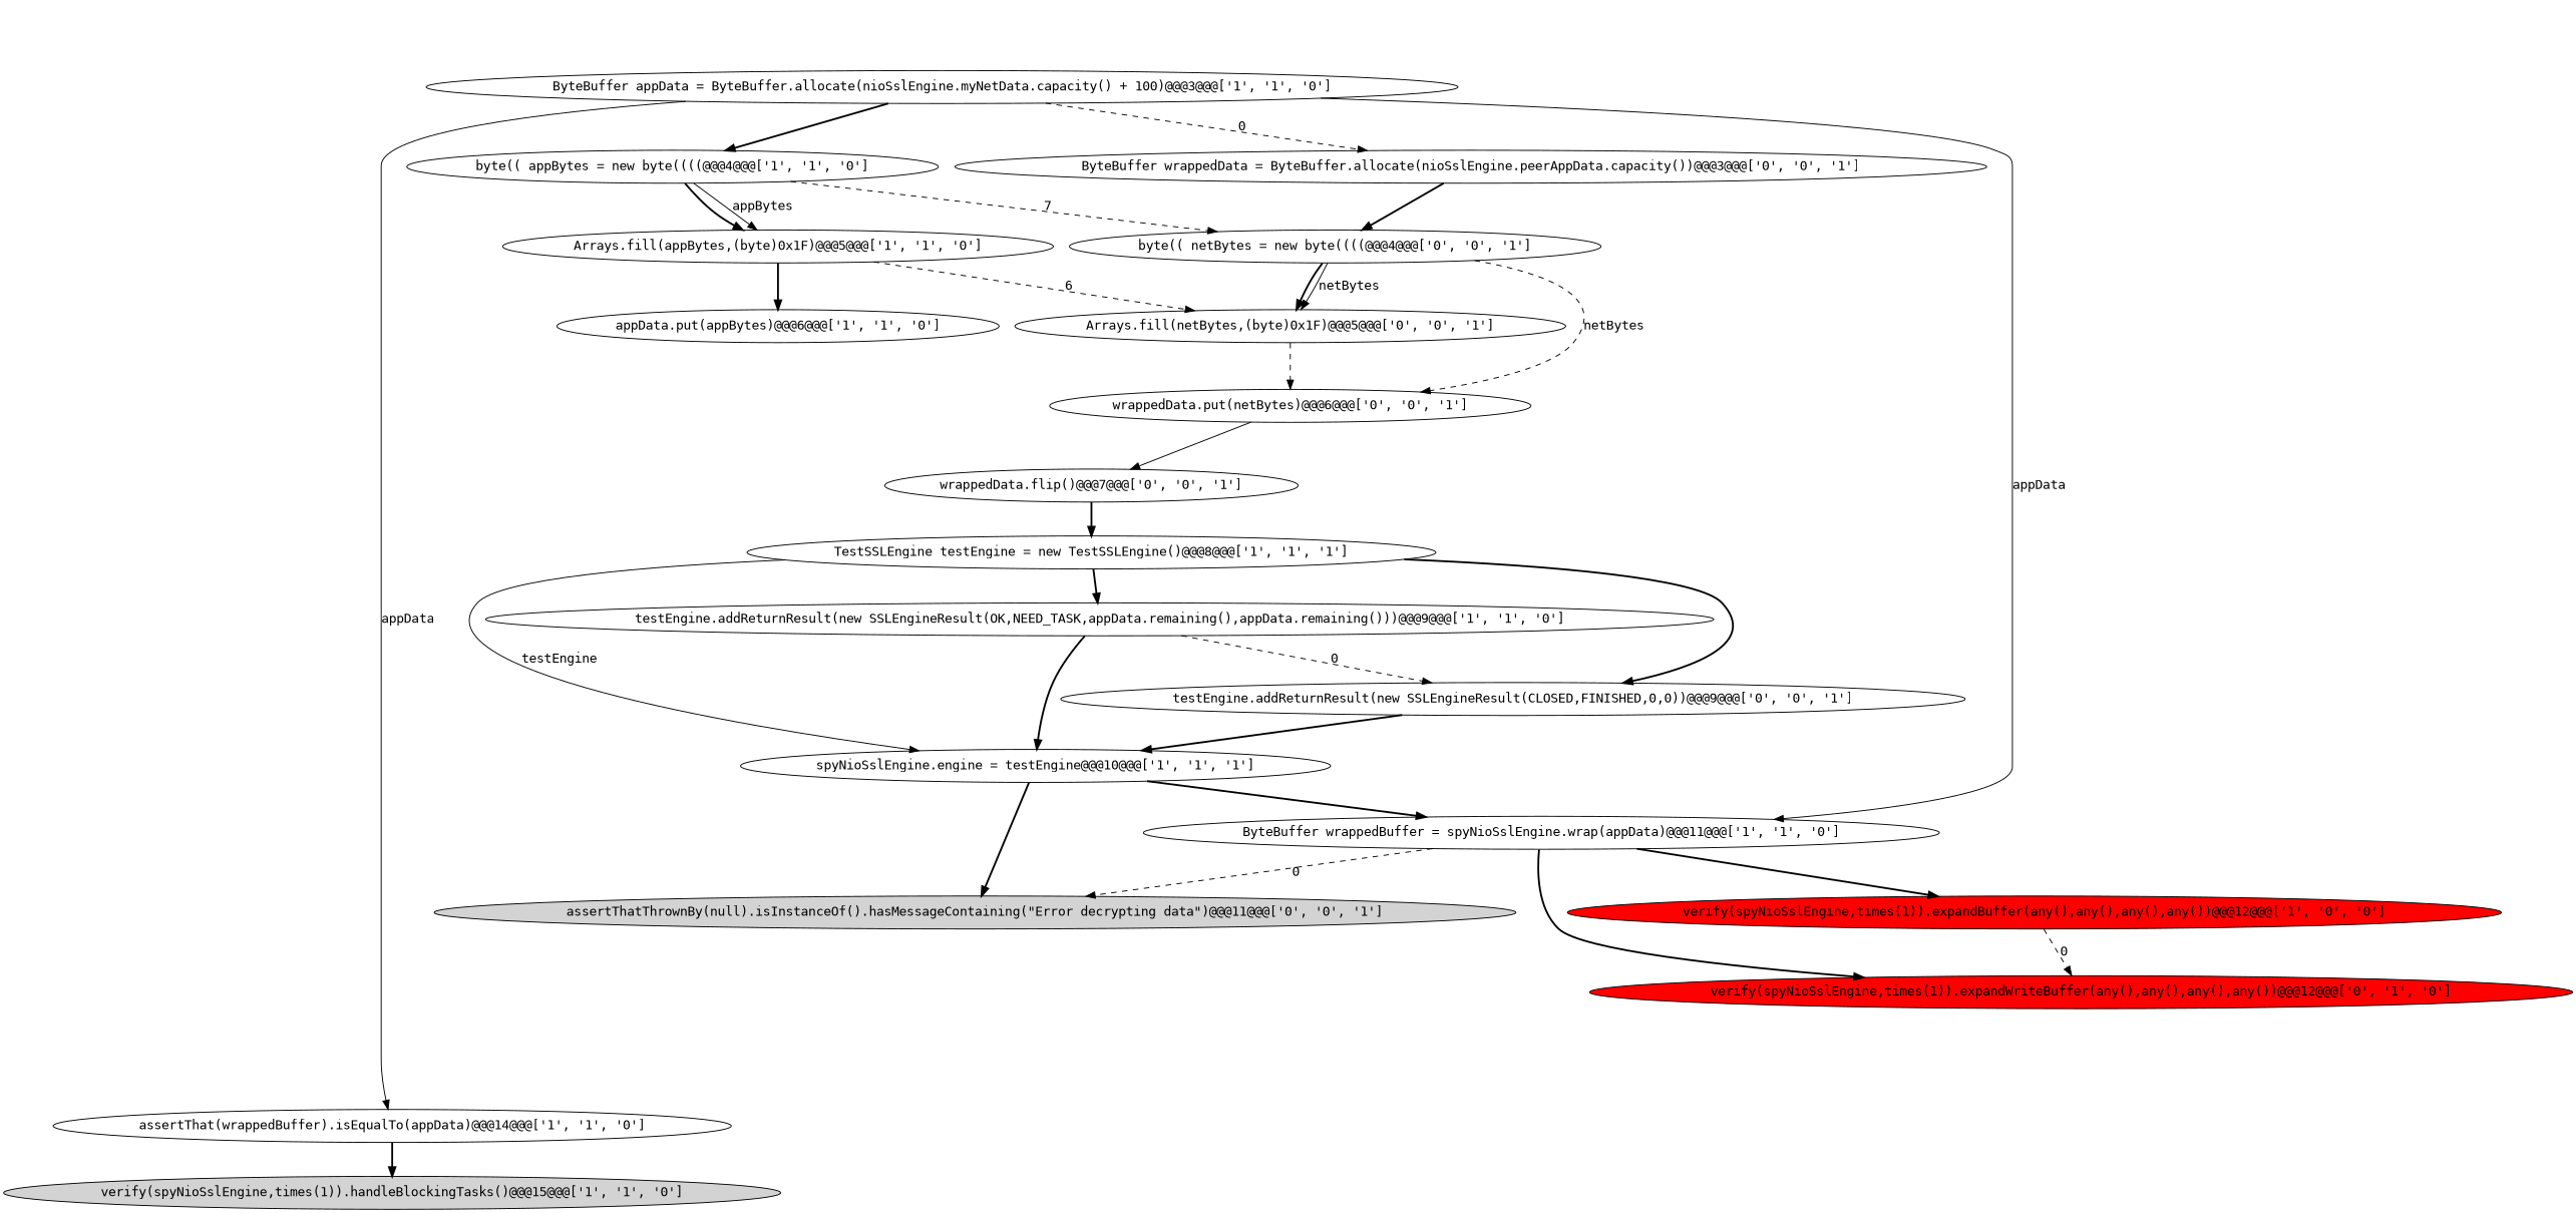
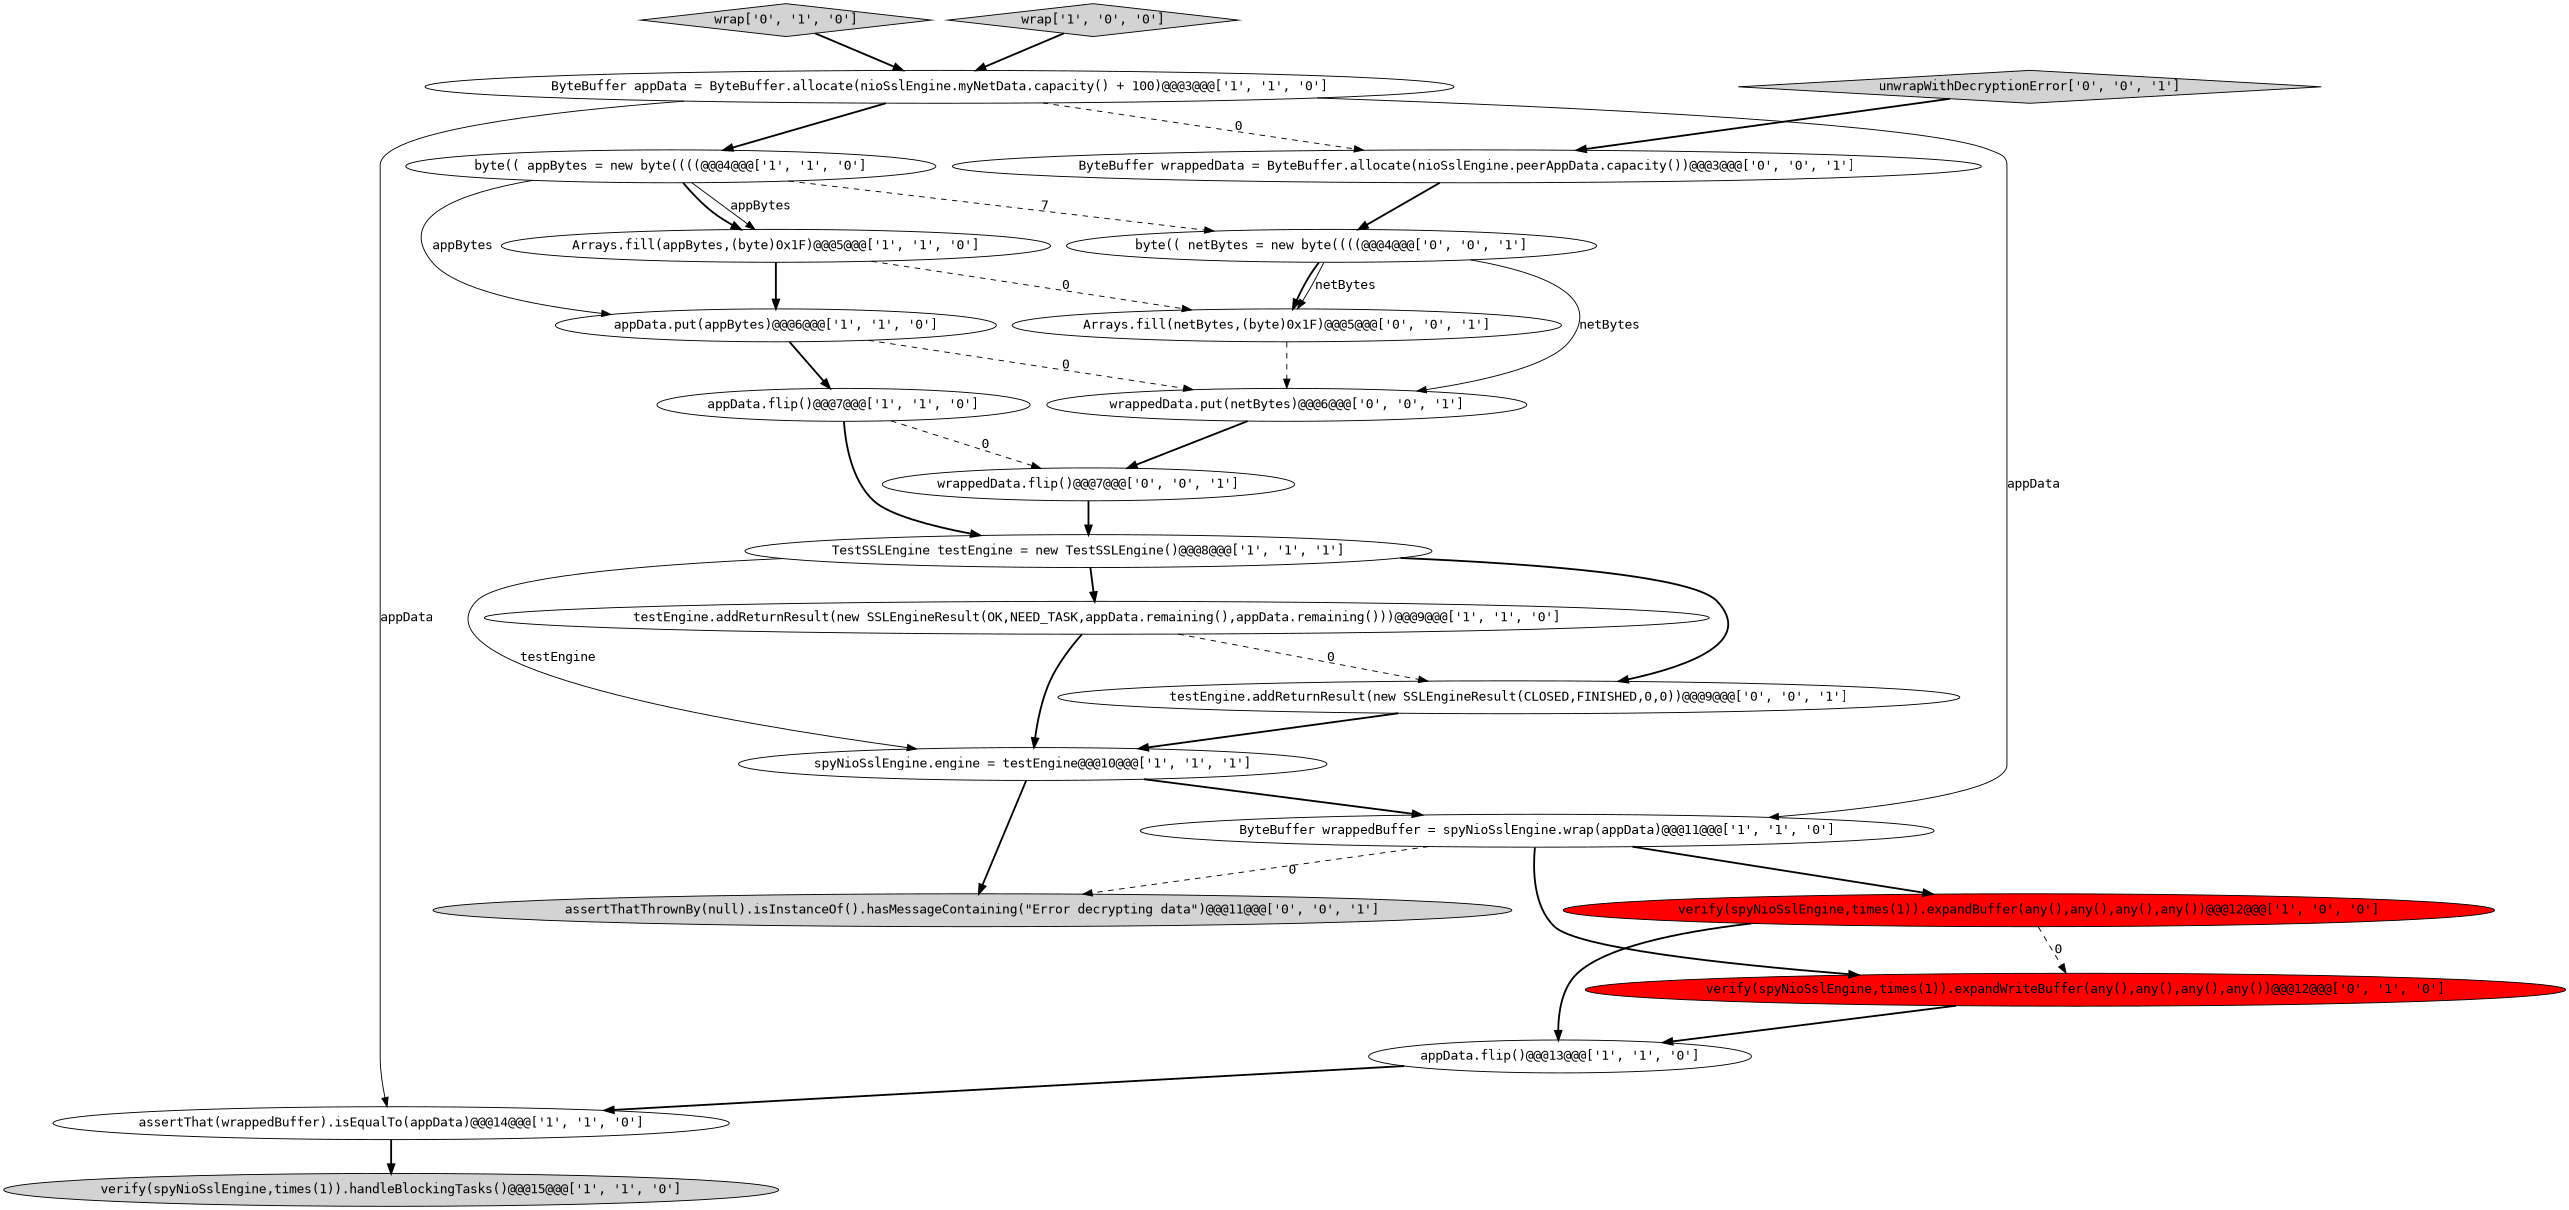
  digraph {
    fontname="DejaVu Sans Mono"
    node [fillcolor=white fontname="DejaVu Sans Mono" shape=ellipse style=filled]
    edge [fontname="DejaVu Sans Mono" style=bold]
    n1 [fillcolor=red label="verify(spyNioSslEngine,times(1)).expandBuffer(any(),any(),any(),any())@@@12@@@['1', '0', '0']"]
+   n2 [label="appData.flip()@@@13@@@['1', '1', '0']"]
    n3 [fillcolor=red label="verify(spyNioSslEngine,times(1)).expandWriteBuffer(any(),any(),any(),any())@@@12@@@['0', '1', '0']"]
    n4 [label="assertThat(wrappedBuffer).isEqualTo(appData)@@@14@@@['1', '1', '0']"]
    n5 [label="byte(( netBytes = new byte((((@@@4@@@['0', '0', '1']"]
    n6 [label="wrappedData.put(netBytes)@@@6@@@['0', '0', '1']"]
    n7 [label="Arrays.fill(netBytes,(byte)0x1F)@@@5@@@['0', '0', '1']"]
    n8 [label="wrappedData.flip()@@@7@@@['0', '0', '1']"]
    n9 [fillcolor=lightgray label="verify(spyNioSslEngine,times(1)).handleBlockingTasks()@@@15@@@['1', '1', '0']"]
    n10 [label="byte(( appBytes = new byte((((@@@4@@@['1', '1', '0']"]
    n11 [label="appData.put(appBytes)@@@6@@@['1', '1', '0']"]
    n12 [label="Arrays.fill(appBytes,(byte)0x1F)@@@5@@@['1', '1', '0']"]
+   n13 [label="appData.flip()@@@7@@@['1', '1', '0']"]
    n14 [label="TestSSLEngine testEngine = new TestSSLEngine()@@@8@@@['1', '1', '1']"]
    n15 [label="spyNioSslEngine.engine = testEngine@@@10@@@['1', '1', '1']"]
    n16 [label="testEngine.addReturnResult(new SSLEngineResult(OK,NEED_TASK,appData.remaining(),appData.remaining()))@@@9@@@['1', '1', '0']"]
    n17 [label="testEngine.addReturnResult(new SSLEngineResult(CLOSED,FINISHED,0,0))@@@9@@@['0', '0', '1']"]
+   n18 [fillcolor=lightgray label="unwrapWithDecryptionError['0', '0', '1']" shape=diamond]
    n19 [label="ByteBuffer wrappedData = ByteBuffer.allocate(nioSslEngine.peerAppData.capacity())@@@3@@@['0', '0', '1']"]
    n20 [fillcolor=lightgray label="assertThatThrownBy(null).isInstanceOf().hasMessageContaining(\"Error decrypting data\")@@@11@@@['0', '0', '1']"]
    n21 [label="ByteBuffer wrappedBuffer = spyNioSslEngine.wrap(appData)@@@11@@@['1', '1', '0']"]
+   n22 [fillcolor=lightgray label="wrap['0', '1', '0']" shape=diamond]
    n23 [label="ByteBuffer appData = ByteBuffer.allocate(nioSslEngine.myNetData.capacity() + 100)@@@3@@@['1', '1', '0']"]
+   n24 [fillcolor=lightgray label="wrap['1', '0', '0']" shape=diamond]
+   n1 -> n2
    n1 -> n3 [label=0 style=dashed]
+   n2 -> n4
+   n3 -> n2
    n4 -> n9
-   n5 -> n6 [label=netBytes style=dashed]
+   n5 -> n6 [label=netBytes style=solid]
    n5 -> n7
    n5 -> n7 [label=netBytes style=solid]
-   n6 -> n8 [style=solid]
+   n6 -> n8
    n7 -> n6 [style=dashed]
    n8 -> n14
    n10 -> n5 [label=7 style=dashed]
+   n10 -> n11 [label=appBytes style=solid]
    n10 -> n12 [label=appBytes style=solid]
    n10 -> n12
-   n12 -> n7 [label=6 style=dashed]
+   n11 -> n6 [label=0 style=dashed]
+   n11 -> n13
+   n12 -> n7 [label=0 style=dashed]
    n12 -> n11
+   n13 -> n8 [label=0 style=dashed]
+   n13 -> n14
    n14 -> n15 [label=testEngine style=solid]
    n14 -> n16
    n14 -> n17
    n15 -> n20
    n15 -> n21
    n16 -> n15
    n16 -> n17 [label=0 style=dashed]
    n17 -> n15
+   n18 -> n19
    n19 -> n5
    n21 -> n1
    n21 -> n3
    n21 -> n20 [label=0 style=dashed]
+   n22 -> n23
    n23 -> n4 [label=appData style=solid]
    n23 -> n10
    n23 -> n19 [label=0 style=dashed]
    n23 -> n21 [label=appData style=solid]
+   n24 -> n23
  }
